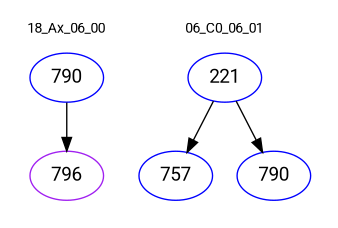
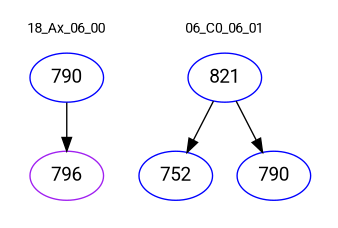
  digraph {
    fontname=Roboto
    node [color=blue fontname=Roboto]
    edge [color=black fontname=Roboto]
    n1 [label=790]
    n2 [color=purple label=796]
-   n3 [label=221]
-   n4 [label=757]
+   n3 [label=821]
+   n4 [label=752]
    n5 [label=790]
    subgraph cluster_1 {
      color=white
      fontsize=10
      label="18_Ax_06_00"
      n1
      n2
    }
    subgraph cluster_2 {
      color=white
      fontsize=10
      label="06_C0_06_01"
      n3
      n4
      n5
    }
    n1 -> n2
    n3 -> n4
    n3 -> n5
  }
